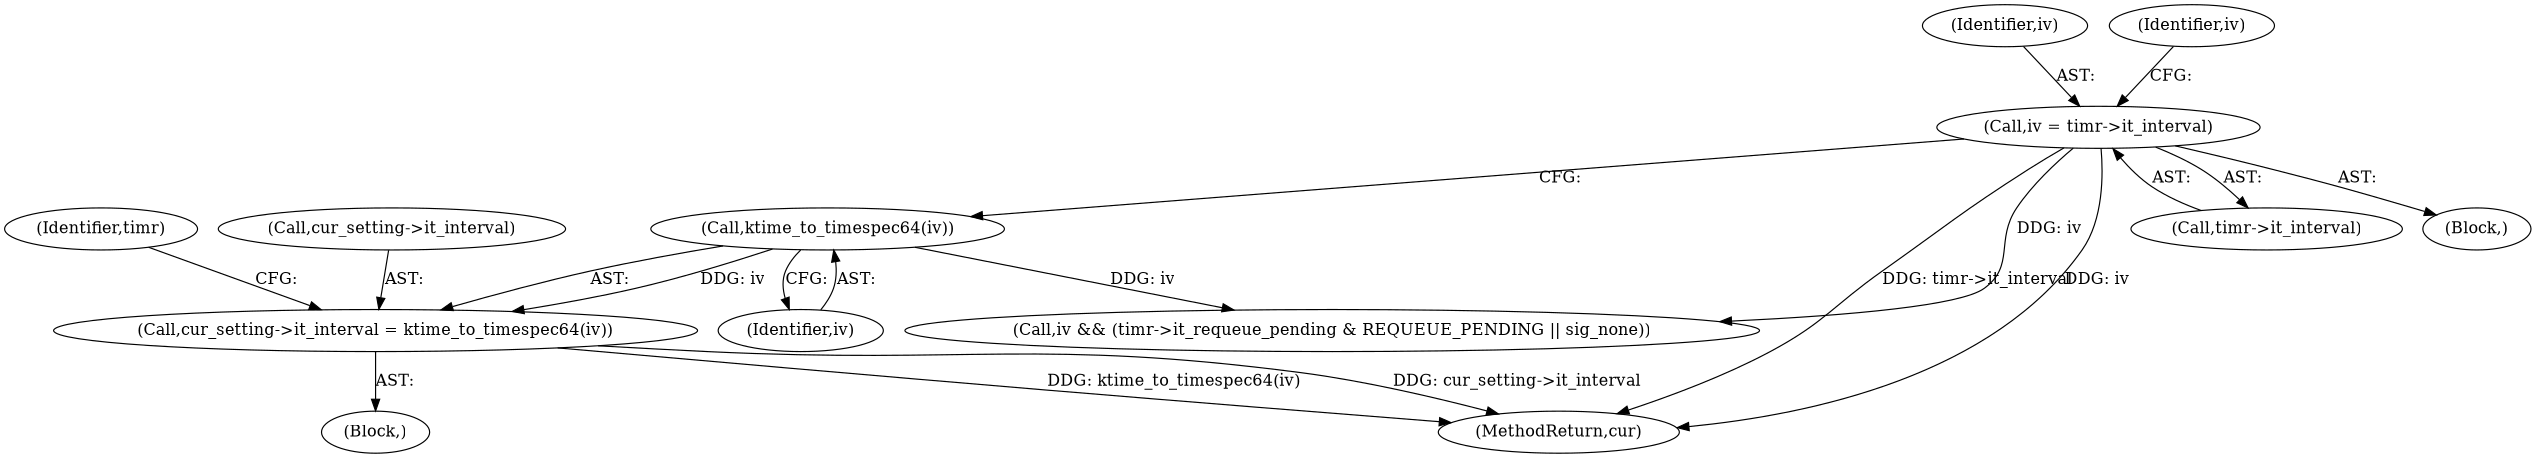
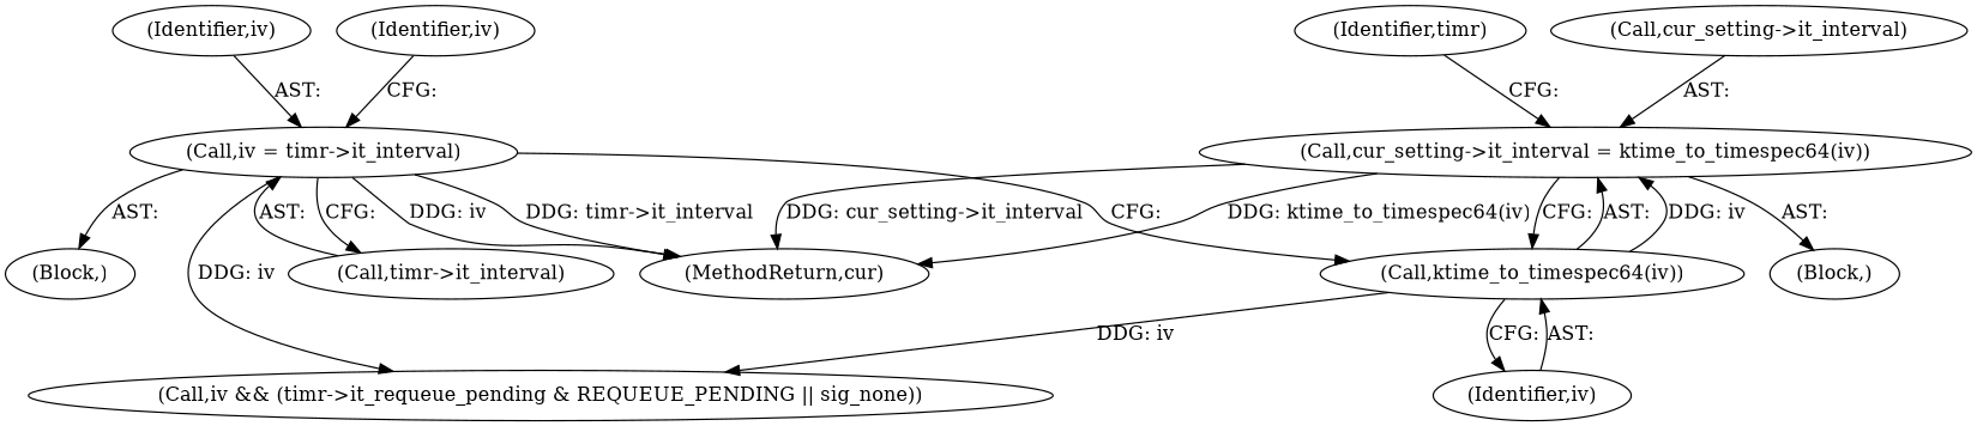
  digraph {
    n1 [label="(Call,cur_setting->it_interval = ktime_to_timespec64(iv))"]
    n2 [label="(Call,ktime_to_timespec64(iv))"]
    n3 [label="(Block,)"]
    n4 [label="(MethodReturn,cur)"]
    n5 [label="(Call,iv && (timr->it_requeue_pending & REQUEUE_PENDING || sig_none))"]
    n6 [label="(Identifier,iv)"]
    n7 [label="(Call,iv = timr->it_interval)"]
    n8 [label="(Call,timr->it_interval)"]
    n9 [label="(Block,)"]
    n10 [label="(Identifier,iv)"]
    n11 [label="(Identifier,timr)"]
    n12 [label="(Call,cur_setting->it_interval)"]
    n13 [label="(Identifier,iv)"]
+   n1 -> n2 [label="CFG: "]
    n1 -> n3 [label="AST: "]
    n1 -> n4 [label="DDG: ktime_to_timespec64(iv)"]
    n1 -> n4 [label="DDG: cur_setting->it_interval"]
    n2 -> n1 [label="AST: "]
    n2 -> n1 [label="DDG: iv"]
    n2 -> n5 [label="DDG: iv"]
    n2 -> n6 [label="CFG: "]
    n6 -> n2 [label="AST: "]
    n7 -> n2 [label="CFG: "]
    n7 -> n4 [label="DDG: timr->it_interval"]
    n7 -> n4 [label="DDG: iv"]
    n7 -> n5 [label="DDG: iv"]
-   n7 -> n8 [label="AST: "]
+   n7 -> n8 [label="CFG: "]
    n7 -> n9 [label="AST: "]
    n8 -> n7 [label="AST: "]
    n10 -> n7 [label="AST: "]
    n11 -> n1 [label="CFG: "]
    n12 -> n1 [label="AST: "]
    n13 -> n7 [label="CFG: "]
  }
